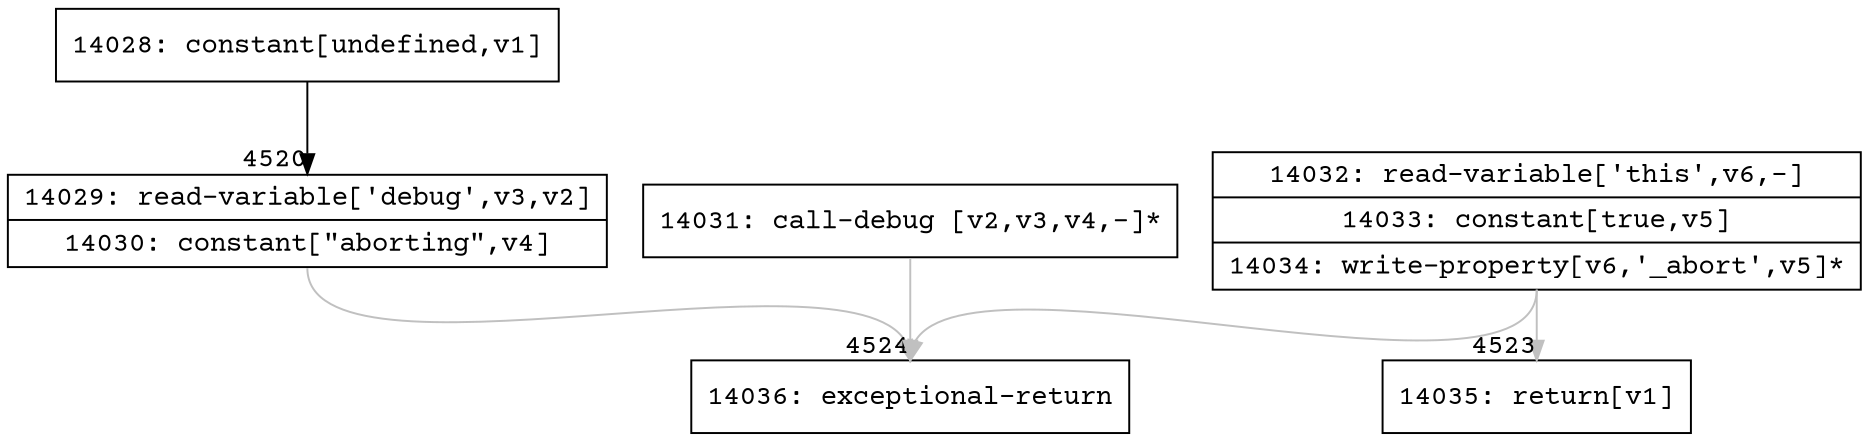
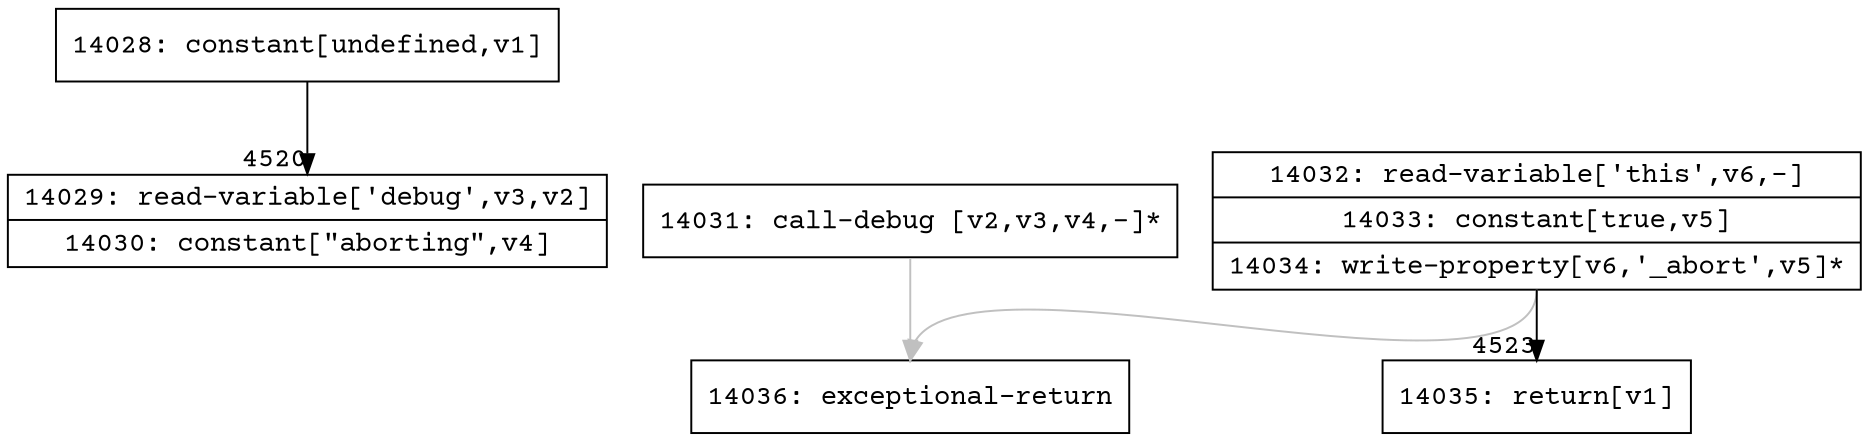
  digraph {
    fontname="Courier Prime"
    rankdir=TD
    node [fontname="Courier Prime" shape=record]
    edge [fontname="Courier Prime" headport=n tailport=s color=gray]
    n1 [label="{14028: constant[undefined,v1]}"]
    n2 [label="{14029: read-variable['debug',v3,v2]|14030: constant[\"aborting\",v4]}"]
    n3 [label="{14036: exceptional-return}"]
    n4 [label="{14031: call-debug [v2,v3,v4,-]*}"]
    n5 [label="{14032: read-variable['this',v6,-]|14033: constant[true,v5]|14034: write-property[v6,'_abort',v5]*}"]
    n6 [label="{14035: return[v1]}"]
    n1 -> n2 [headlabel="      4520" color=""]
-   n2 -> n3 [headlabel="      4524"]
    n4 -> n3
    n5 -> n3
-   n5 -> n6 [headlabel="      4523"]
+   n5 -> n6 [headlabel="      4523" color=""]
  }
